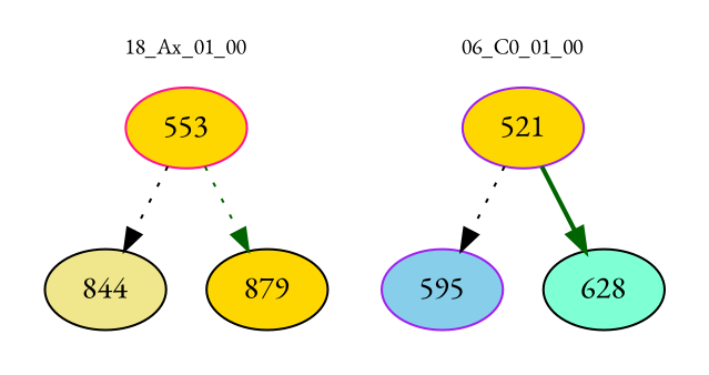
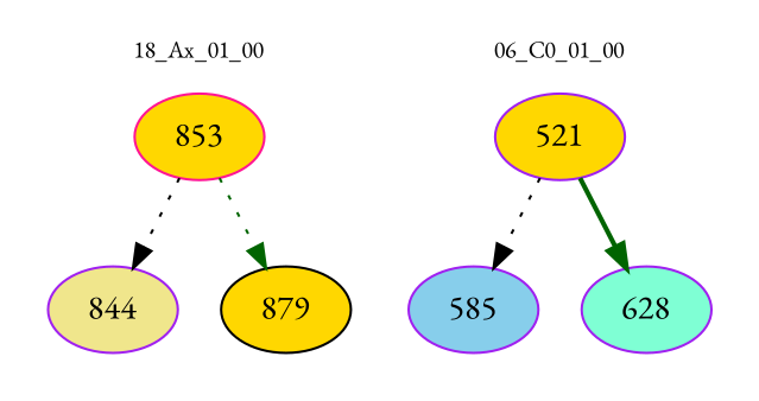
  digraph {
    fontname="EB Garamond"
    node [color=purple fillcolor=gold fontname="EB Garamond" style=filled]
    edge [color=black fontname="EB Garamond" style=dotted]
-   n1 [color=deeppink label=553]
-   n2 [color=black fillcolor=khaki label=844]
+   n1 [color=deeppink label=853]
+   n2 [fillcolor=khaki label=844]
    n3 [color=black label=879]
    n4 [label=521]
-   n5 [fillcolor=skyblue label=595]
-   n6 [color=black fillcolor=aquamarine label=628]
+   n5 [fillcolor=skyblue label=585]
+   n6 [fillcolor=aquamarine label=628]
    subgraph cluster_1 {
      color=white
      fontsize=10
      label="18_Ax_01_00"
      n1
      n2
      n3
    }
    subgraph cluster_2 {
      color=white
      fontsize=10
      label="06_C0_01_00"
      n4
      n5
      n6
    }
    n1 -> n2
    n1 -> n3 [color=darkgreen]
    n4 -> n5
    n4 -> n6 [color=darkgreen style=bold]
  }
